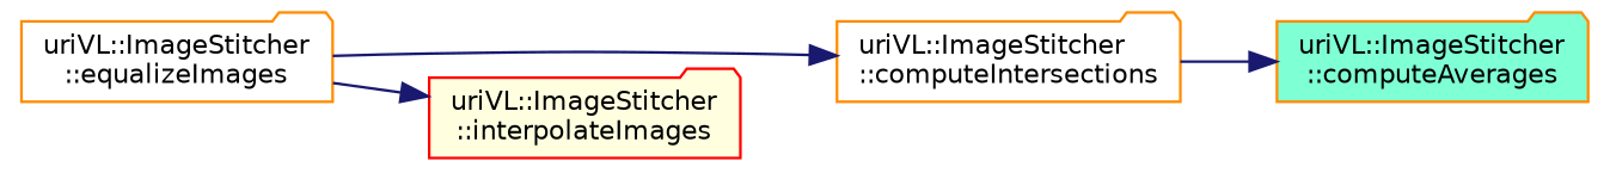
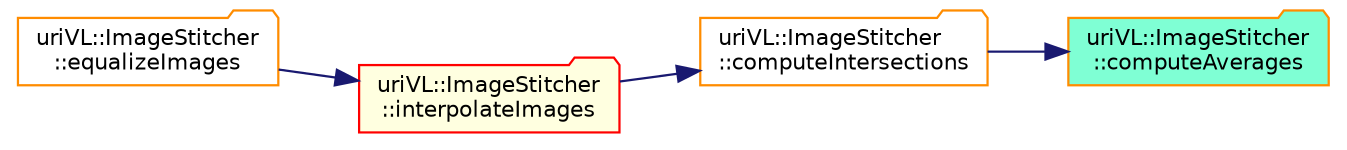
  digraph {
    rankdir=LR
    node [color=darkorange fillcolor=white fontname=Helvetica fontsize=10 shape=folder style=filled]
    edge [color=midnightblue fontname=Helvetica fontsize=10 labelfontname=Helvetica labelfontsize=10 style=solid]
    n1 [fontcolor=black height=0.2 label="uriVL::ImageStitcher\l::equalizeImages" width=0.4]
    n2 [height=0.2 label="uriVL::ImageStitcher\l::computeIntersections" width=0.4]
    n3 [color=red fillcolor=lightyellow height=0.2 label="uriVL::ImageStitcher\l::interpolateImages" width=0.4]
    n4 [fillcolor=aquamarine height=0.2 label="uriVL::ImageStitcher\l::computeAverages" width=0.4]
-   n1 -> n2
+   n3 -> n2
    n1 -> n3
    n2 -> n4
  }
